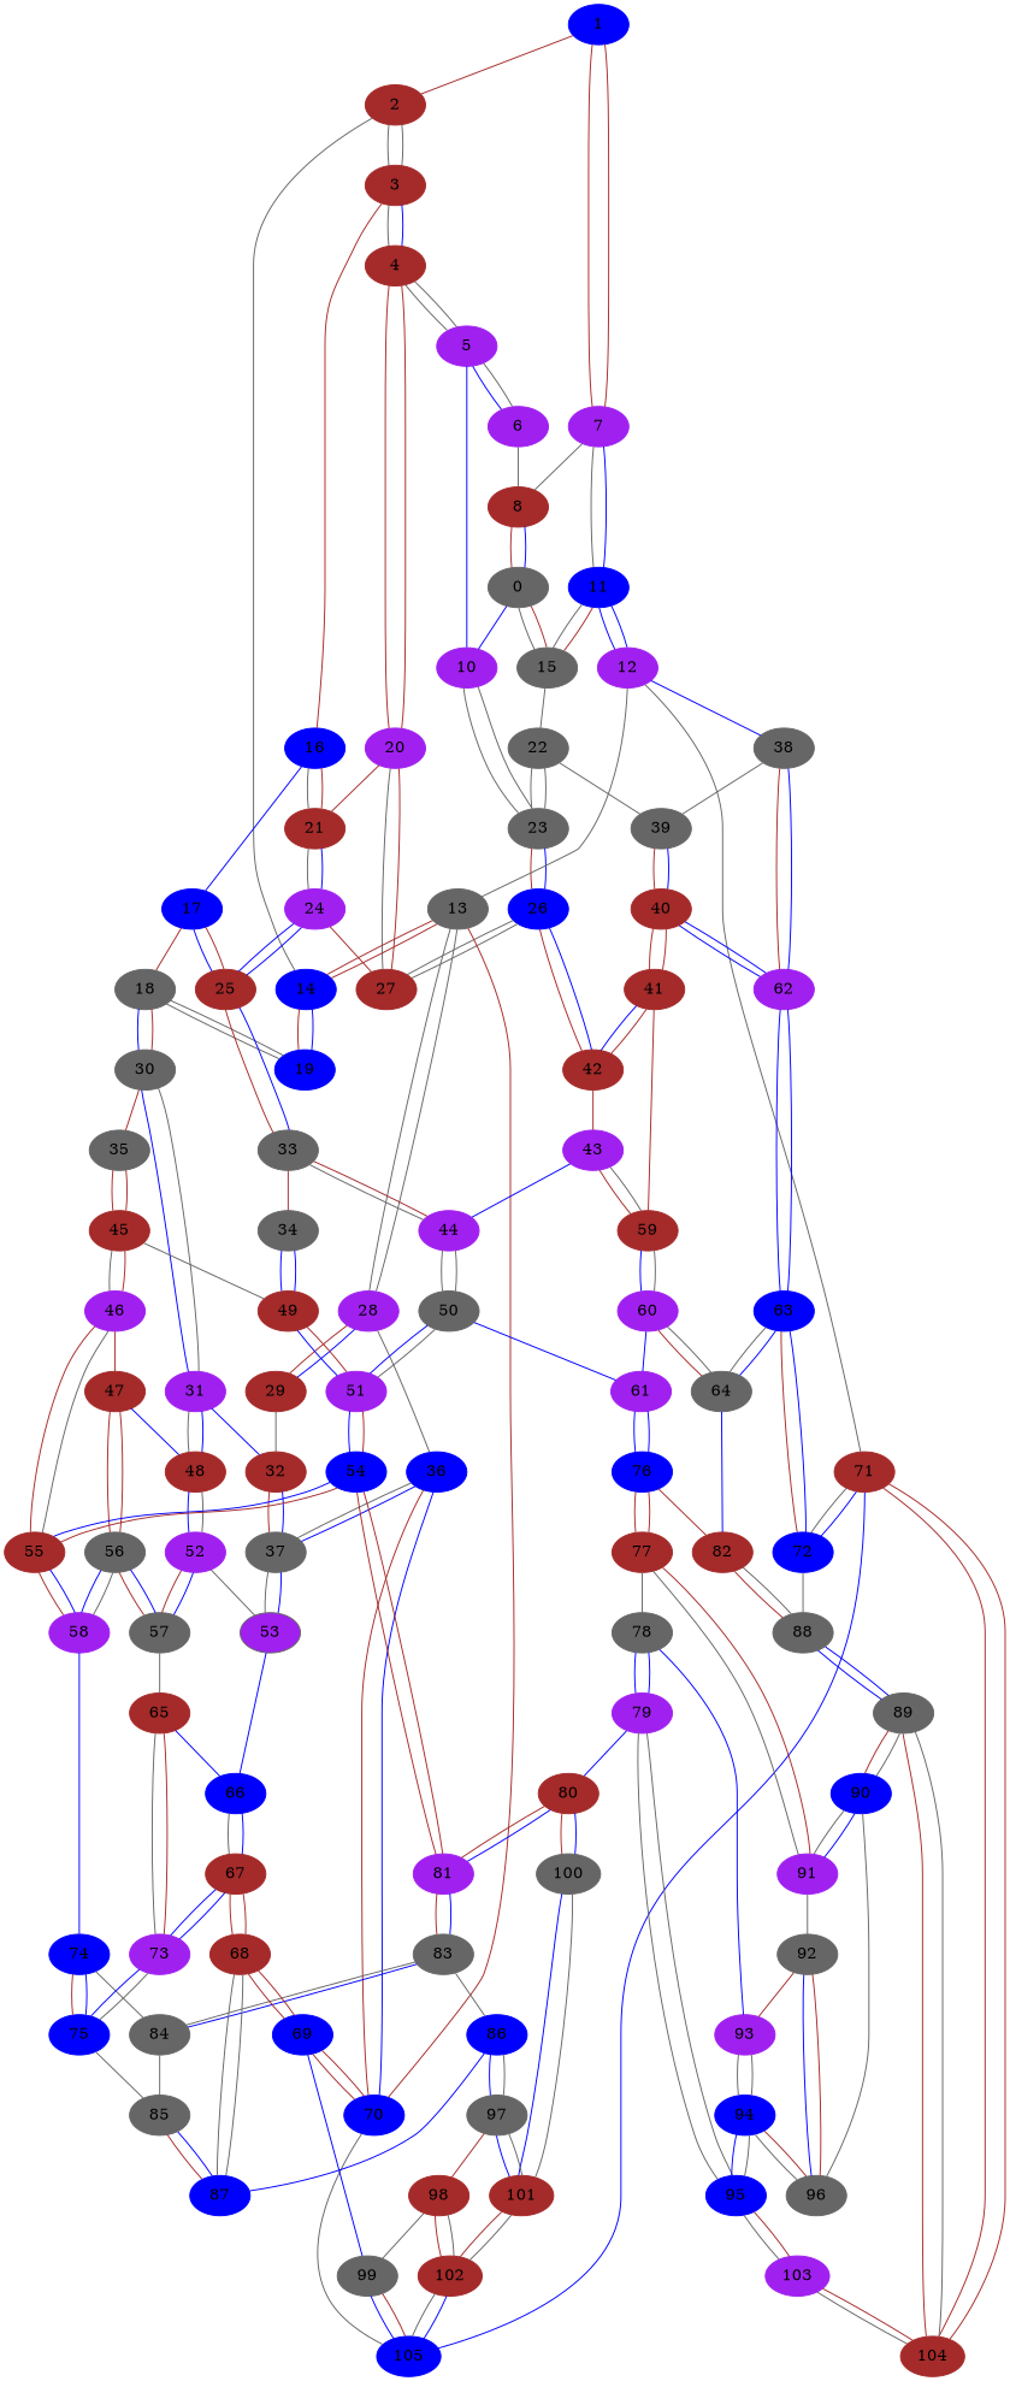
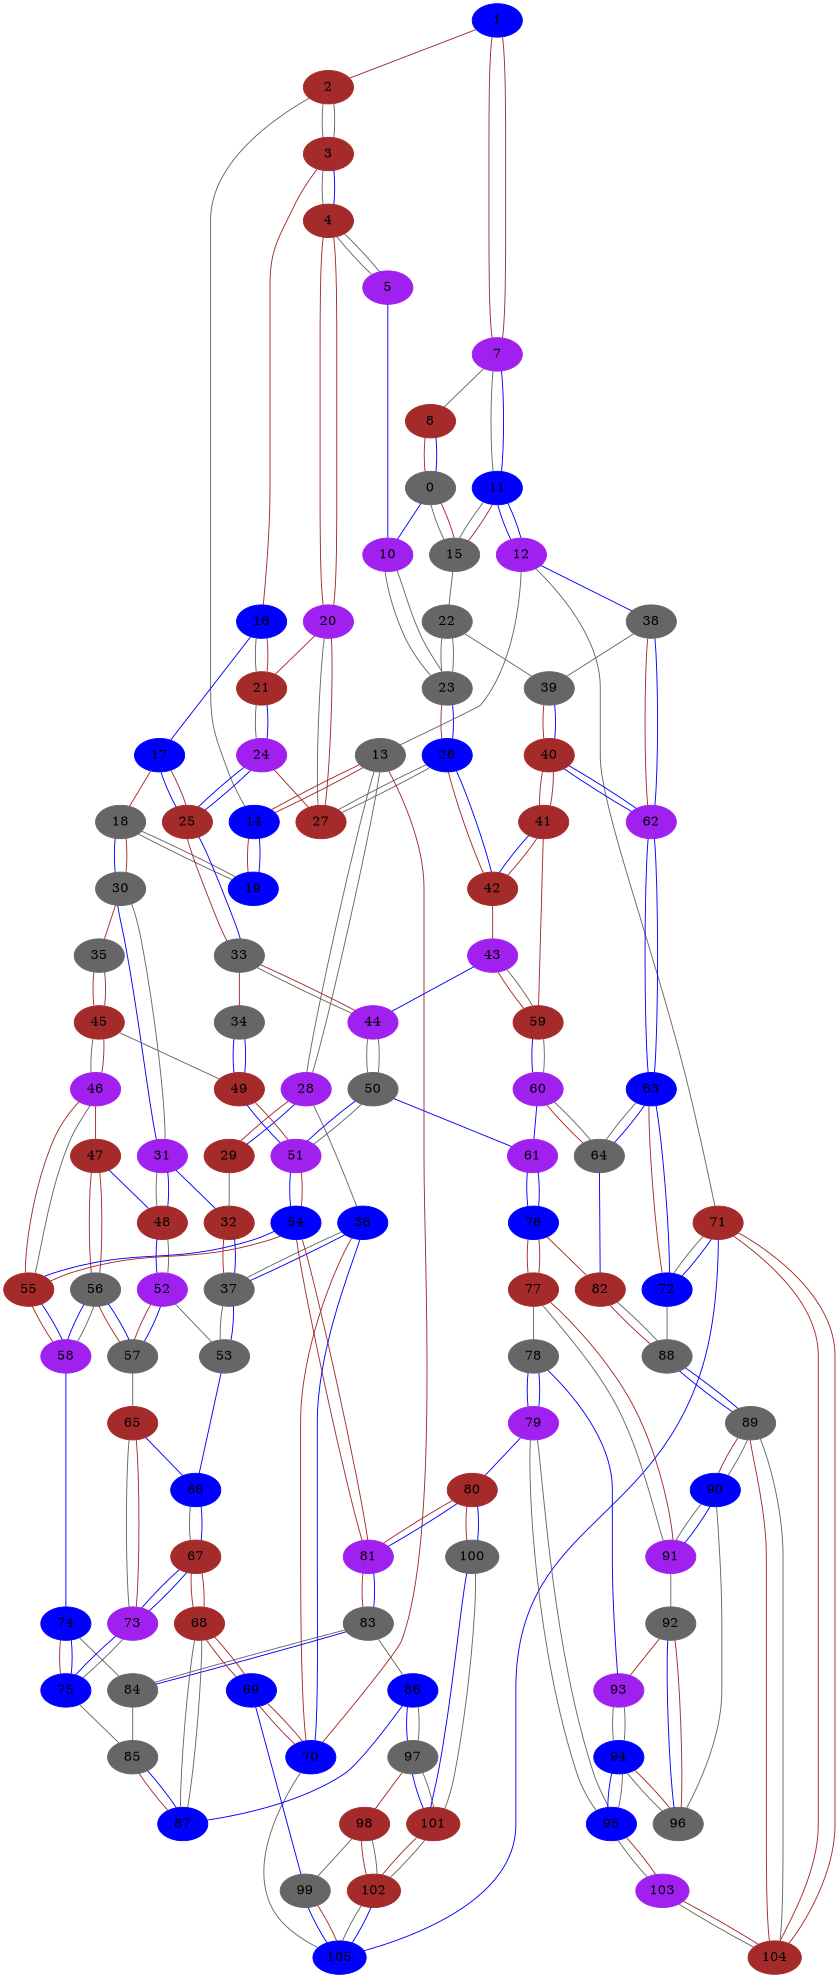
  graph {
    node [color=brown style=filled]
    edge [color=gray40]
    1 [color=blue]
    2
    7 [color=purple]
    3
    14 [color=blue]
    8
    11 [color=blue]
    4
    16 [color=blue]
    19 [color=blue]
    5 [color=purple]
    20 [color=purple]
    17 [color=blue]
    21
-   6 [color=purple]
    10 [color=purple]
    27
    23 [color=gray40]
    n19 [color=gray40 label=0]
    15 [color=gray40]
    12 [color=purple]
    22 [color=gray40]
    26 [color=blue]
    13 [color=gray40]
    38 [color=gray40]
    71
    28 [color=purple]
    70 [color=blue]
    39 [color=gray40]
    62 [color=purple]
    72 [color=blue]
    105 [color=blue]
    104
    29
    36 [color=blue]
    18 [color=gray40]
    25
    24 [color=purple]
    30 [color=gray40]
    33 [color=gray40]
    31 [color=purple]
    35 [color=gray40]
    40
    42
    34 [color=gray40]
    44 [color=purple]
    43 [color=purple]
    32
    37 [color=gray40]
    48
    45
    52 [color=purple]
-   53 [color=gray40 fillcolor=purple]
+   53 [color=gray40]
    49
    50 [color=gray40]
    51 [color=purple]
    46 [color=purple]
    66 [color=blue]
    63 [color=blue]
    41
    59
    60 [color=purple]
    61 [color=purple]
    47
    55
    56 [color=gray40]
    58 [color=purple]
    57 [color=gray40]
    54 [color=blue]
    76 [color=blue]
    81 [color=purple]
    65
    67
    83 [color=gray40]
    74 [color=blue]
    73 [color=purple]
    75 [color=blue]
    84 [color=gray40]
    64 [color=gray40]
    82
    77
    88 [color=gray40]
    68
    69 [color=blue]
    87 [color=blue]
    99 [color=gray40]
    89 [color=gray40]
    85 [color=gray40]
    78 [color=gray40]
    91 [color=purple]
    79 [color=purple]
    93 [color=purple]
    92 [color=gray40]
    80
    95 [color=blue]
    94 [color=blue]
    100 [color=gray40]
    103 [color=purple]
    101
    86 [color=blue]
    97 [color=gray40]
    98
    90 [color=blue]
    96 [color=gray40]
    102
    1 -- 2 [color=brown]
    1 -- 7 [color=brown]
    1 -- 7 [color=brown]
    2 -- 3
    2 -- 3
    2 -- 14
    7 -- 8
    7 -- 11
    7 -- 11 [color=blue]
    3 -- 4
    3 -- 4 [color=blue]
    3 -- 16 [color=brown]
    14 -- 19 [color=brown]
    14 -- 19 [color=blue]
    8 -- n19 [color=brown]
    8 -- n19 [color=blue]
    11 -- 15
    11 -- 15 [color=brown]
    11 -- 12 [color=blue]
    11 -- 12 [color=blue]
    4 -- 5
    4 -- 5
    4 -- 20 [color=brown]
    4 -- 20 [color=brown]
    16 -- 17 [color=blue]
    16 -- 21
    16 -- 21 [color=brown]
-   5 -- 6 [color=blue]
-   5 -- 6
    5 -- 10 [color=blue]
    20 -- 21 [color=brown]
    20 -- 27
    20 -- 27 [color=brown]
    17 -- 18 [color=brown]
    17 -- 25 [color=blue]
    17 -- 25 [color=brown]
    21 -- 24
    21 -- 24 [color=blue]
-   6 -- 8
    10 -- 23
    10 -- 23
    23 -- 26 [color=brown]
    23 -- 26 [color=blue]
    n19 -- 10 [color=blue]
    n19 -- 15
    n19 -- 15 [color=brown]
    15 -- 22
    12 -- 13
    12 -- 38 [color=blue]
    12 -- 71
    22 -- 23
    22 -- 23
    22 -- 39
    26 -- 27
    26 -- 27
    26 -- 42 [color=brown]
    26 -- 42 [color=blue]
    13 -- 14 [color=brown]
    13 -- 14 [color=brown]
    13 -- 28
    13 -- 28
    13 -- 70 [color=brown]
    38 -- 39
    38 -- 62 [color=brown]
    38 -- 62 [color=blue]
    71 -- 72
    71 -- 72 [color=blue]
    71 -- 105 [color=blue]
    71 -- 104 [color=brown]
    71 -- 104 [color=brown]
    28 -- 29 [color=brown]
    28 -- 29 [color=blue]
    28 -- 36
    70 -- 105
    39 -- 40 [color=brown]
    39 -- 40 [color=blue]
    62 -- 63 [color=blue]
    62 -- 63 [color=blue]
    72 -- 88
    29 -- 32
    36 -- 70 [color=brown]
    36 -- 70 [color=blue]
    36 -- 37
    36 -- 37 [color=blue]
    18 -- 19
    18 -- 19
    18 -- 30 [color=blue]
    18 -- 30 [color=brown]
    25 -- 33 [color=brown]
    25 -- 33 [color=blue]
    24 -- 27 [color=brown]
    24 -- 25 [color=blue]
    24 -- 25 [color=blue]
    30 -- 31 [color=blue]
    30 -- 31
    30 -- 35 [color=brown]
    33 -- 34 [color=brown]
    33 -- 44
    33 -- 44 [color=brown]
    31 -- 32 [color=blue]
    31 -- 48
    31 -- 48 [color=blue]
    35 -- 45 [color=brown]
    35 -- 45 [color=brown]
    40 -- 62 [color=blue]
    40 -- 62 [color=blue]
    40 -- 41 [color=brown]
    40 -- 41 [color=brown]
    42 -- 43 [color=brown]
    34 -- 49 [color=blue]
    34 -- 49 [color=blue]
    44 -- 50
    44 -- 50
    43 -- 44 [color=blue]
    43 -- 59 [color=brown]
    43 -- 59
    32 -- 37 [color=brown]
    32 -- 37 [color=blue]
    37 -- 53
    37 -- 53 [color=blue]
    48 -- 52 [color=blue]
    48 -- 52
    45 -- 49
    45 -- 46
    45 -- 46 [color=brown]
    52 -- 53
    52 -- 57 [color=brown]
    52 -- 57 [color=blue]
    53 -- 66 [color=blue]
    49 -- 51 [color=blue]
    49 -- 51 [color=brown]
    50 -- 51 [color=blue]
    50 -- 51
    50 -- 61 [color=blue]
    51 -- 54 [color=blue]
    51 -- 54 [color=brown]
    46 -- 47 [color=brown]
    46 -- 55 [color=brown]
    46 -- 55
    66 -- 67
    66 -- 67 [color=blue]
    63 -- 72 [color=brown]
    63 -- 72 [color=blue]
    63 -- 64
    63 -- 64 [color=blue]
    41 -- 42 [color=blue]
    41 -- 42 [color=brown]
    41 -- 59 [color=brown]
    59 -- 60 [color=blue]
    59 -- 60
    60 -- 61 [color=blue]
    60 -- 64 [color=brown]
    60 -- 64
    61 -- 76 [color=blue]
    61 -- 76 [color=blue]
    47 -- 48 [color=blue]
    47 -- 56 [color=brown]
    47 -- 56 [color=brown]
    55 -- 58 [color=brown]
    55 -- 58 [color=blue]
    56 -- 58 [color=blue]
    56 -- 58
    56 -- 57 [color=brown]
    56 -- 57 [color=blue]
    58 -- 74 [color=blue]
    57 -- 65
    54 -- 55 [color=blue]
    54 -- 55 [color=brown]
    54 -- 81 [color=brown]
    54 -- 81 [color=brown]
    76 -- 82 [color=brown]
    76 -- 77 [color=brown]
    76 -- 77 [color=brown]
    81 -- 83 [color=brown]
    81 -- 83 [color=blue]
    65 -- 66 [color=blue]
    65 -- 73
    65 -- 73 [color=brown]
    67 -- 73 [color=blue]
    67 -- 73 [color=blue]
    67 -- 68 [color=brown]
    67 -- 68 [color=brown]
    83 -- 84
    83 -- 84 [color=blue]
    83 -- 86
    74 -- 75 [color=brown]
    74 -- 75 [color=blue]
    74 -- 84
    73 -- 75 [color=blue]
    73 -- 75
    75 -- 85
    84 -- 85
    64 -- 82 [color=blue]
    82 -- 88 [color=brown]
    82 -- 88
    77 -- 78
    77 -- 91
    77 -- 91 [color=brown]
    88 -- 89 [color=blue]
    88 -- 89 [color=blue]
    68 -- 69 [color=brown]
    68 -- 69 [color=brown]
    68 -- 87
    68 -- 87
    69 -- 70 [color=brown]
    69 -- 70 [color=brown]
    69 -- 99 [color=blue]
    99 -- 105 [color=blue]
    99 -- 105 [color=brown]
    89 -- 104 [color=brown]
    89 -- 104
    89 -- 90 [color=brown]
    89 -- 90
    85 -- 87 [color=brown]
    85 -- 87 [color=blue]
    78 -- 79 [color=blue]
    78 -- 79 [color=blue]
    78 -- 93 [color=blue]
    91 -- 92
    79 -- 80 [color=blue]
    79 -- 95
    79 -- 95
    93 -- 94
    93 -- 94
    92 -- 93 [color=brown]
    92 -- 96 [color=blue]
    92 -- 96 [color=brown]
    80 -- 81 [color=brown]
    80 -- 81 [color=blue]
    80 -- 100 [color=brown]
    80 -- 100 [color=blue]
    95 -- 103
    95 -- 103 [color=brown]
    94 -- 95 [color=blue]
    94 -- 95
    94 -- 96
    94 -- 96 [color=brown]
    100 -- 101 [color=blue]
    100 -- 101
    103 -- 104
    103 -- 104 [color=brown]
    101 -- 102 [color=brown]
    101 -- 102
    86 -- 87 [color=blue]
    86 -- 97 [color=blue]
    86 -- 97
    97 -- 101 [color=blue]
    97 -- 101
    97 -- 98 [color=brown]
    98 -- 99
    98 -- 102 [color=brown]
    98 -- 102
    90 -- 91
    90 -- 91 [color=blue]
    90 -- 96
    102 -- 105
    102 -- 105 [color=blue]
  }
